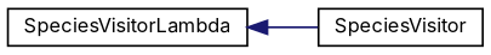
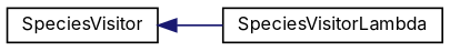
  digraph {
    rankdir=LR
    fontname=Inter
    node [color=black fillcolor=white fontname=Inter fontsize=10 shape=record style=filled]
    n1 [height=0.2 label=SpeciesVisitor width=0.4]
    n2 [height=0.2 label=SpeciesVisitorLambda width=0.4]
-   n2 -> n1 [color=midnightblue dir=back fontname=Inter fontsize=10 labelfontname=Helvetica labelfontsize=10 style=solid]
+   n1 -> n2 [color=midnightblue dir=back fontname=Inter fontsize=10 labelfontname=Helvetica labelfontsize=10 style=solid]
  }
